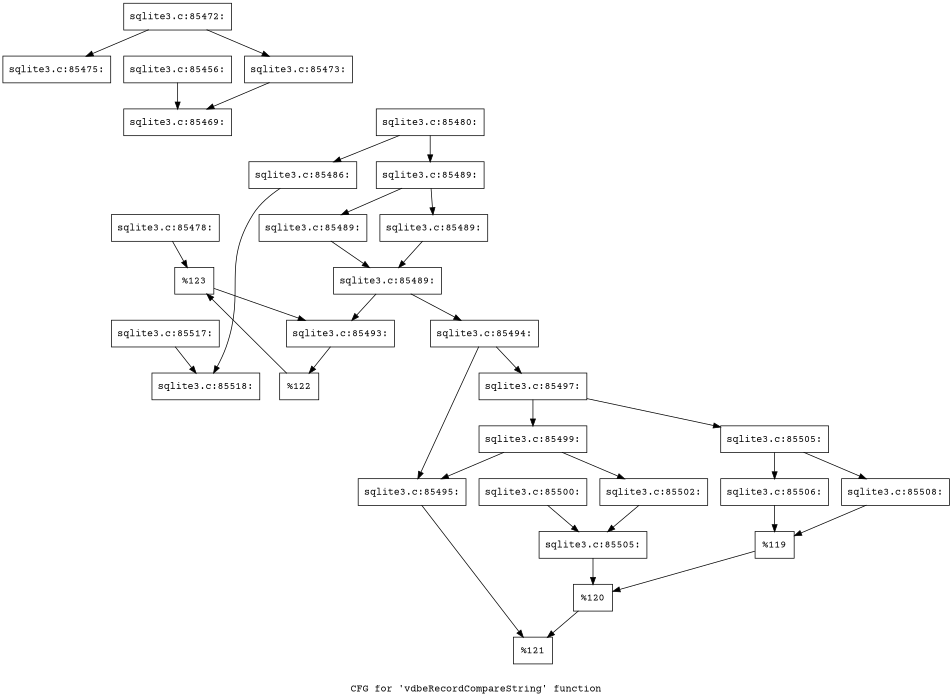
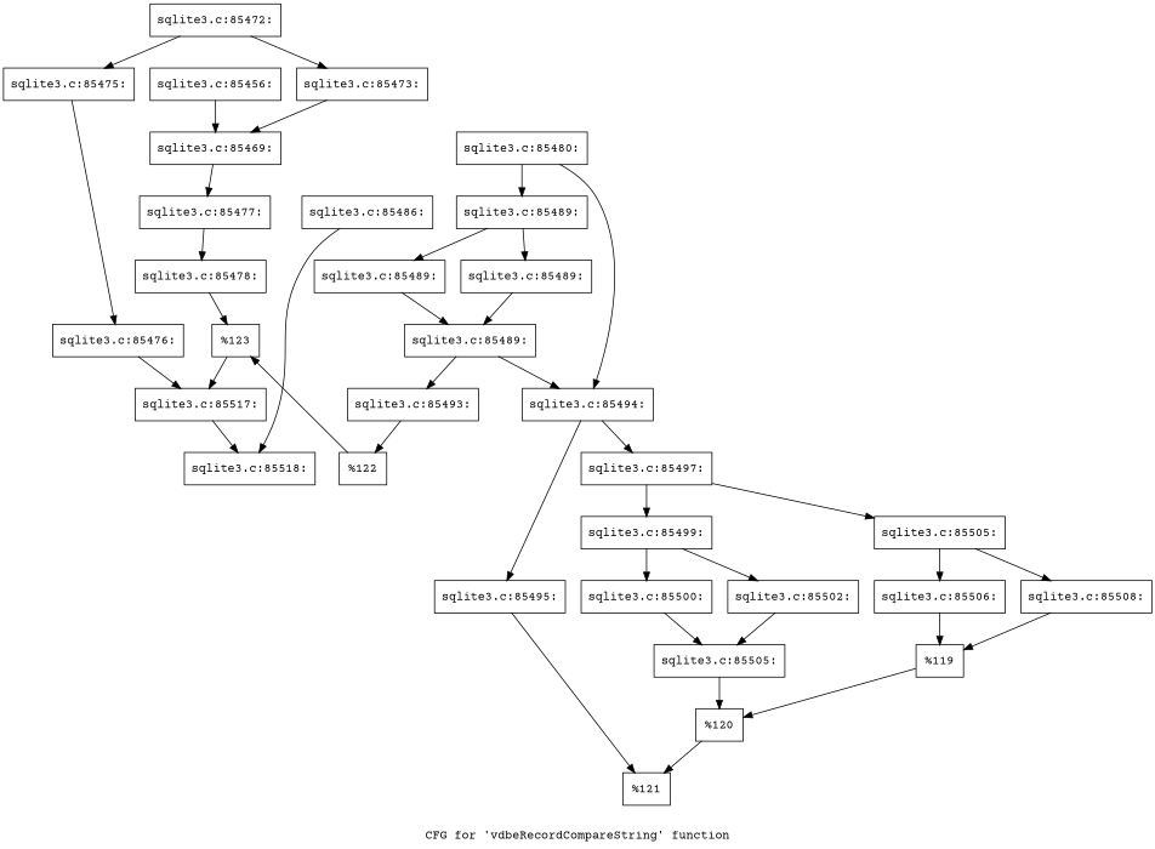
  digraph {
    fontname="Courier Prime"
    label="CFG for 'vdbeRecordCompareString' function"
    node [fontname="Courier Prime" shape=record]
    edge [fontname="Courier Prime"]
    n1 [label="{sqlite3.c:85456:}"]
    n2 [label="{sqlite3.c:85469:}"]
+   n3 [label="{sqlite3.c:85477:}"]
    n4 [label="{sqlite3.c:85478:}"]
    n5 [label="{sqlite3.c:85472:}"]
    n6 [label="{sqlite3.c:85473:}"]
    n7 [label="{sqlite3.c:85475:}"]
+   n8 [label="{sqlite3.c:85476:}"]
    n9 [label="{sqlite3.c:85517:}"]
    n10 [label="{sqlite3.c:85480:}"]
    n11 [label="{sqlite3.c:85486:}"]
    n12 [label="{sqlite3.c:85489:}"]
    n13 [label="{%123}"]
    n14 [label="{sqlite3.c:85518:}"]
    n15 [label="{sqlite3.c:85489:}"]
    n16 [label="{sqlite3.c:85489:}"]
    n17 [label="{sqlite3.c:85489:}"]
    n18 [label="{sqlite3.c:85493:}"]
    n19 [label="{sqlite3.c:85494:}"]
    n20 [label="{%122}"]
    n21 [label="{sqlite3.c:85495:}"]
    n22 [label="{sqlite3.c:85497:}"]
    n23 [label="{%121}"]
    n24 [label="{sqlite3.c:85499:}"]
    n25 [label="{sqlite3.c:85505:}"]
    n26 [label="{sqlite3.c:85500:}"]
    n27 [label="{sqlite3.c:85502:}"]
    n28 [label="{sqlite3.c:85506:}"]
    n29 [label="{sqlite3.c:85508:}"]
    n30 [label="{sqlite3.c:85505:}"]
    n31 [label="{%119}"]
    n32 [label="{%120}"]
    n1 -> n2
+   n2 -> n3
+   n3 -> n4
    n4 -> n13
    n5 -> n6
    n5 -> n7
    n6 -> n2
+   n7 -> n8
+   n8 -> n9
    n9 -> n14
-   n10 -> n11
+   n10 -> n19
    n10 -> n12
    n11 -> n14
    n12 -> n15
    n12 -> n16
-   n13 -> n18
+   n13 -> n9
    n15 -> n17
    n16 -> n17
    n17 -> n18
    n17 -> n19
    n18 -> n20
    n19 -> n21
    n19 -> n22
    n20 -> n13
    n21 -> n23
    n22 -> n24
    n22 -> n25
-   n24 -> n21
+   n24 -> n26
    n24 -> n27
    n25 -> n28
    n25 -> n29
    n26 -> n30
    n27 -> n30
    n28 -> n31
    n29 -> n31
    n30 -> n32
    n31 -> n32
    n32 -> n23
  }
